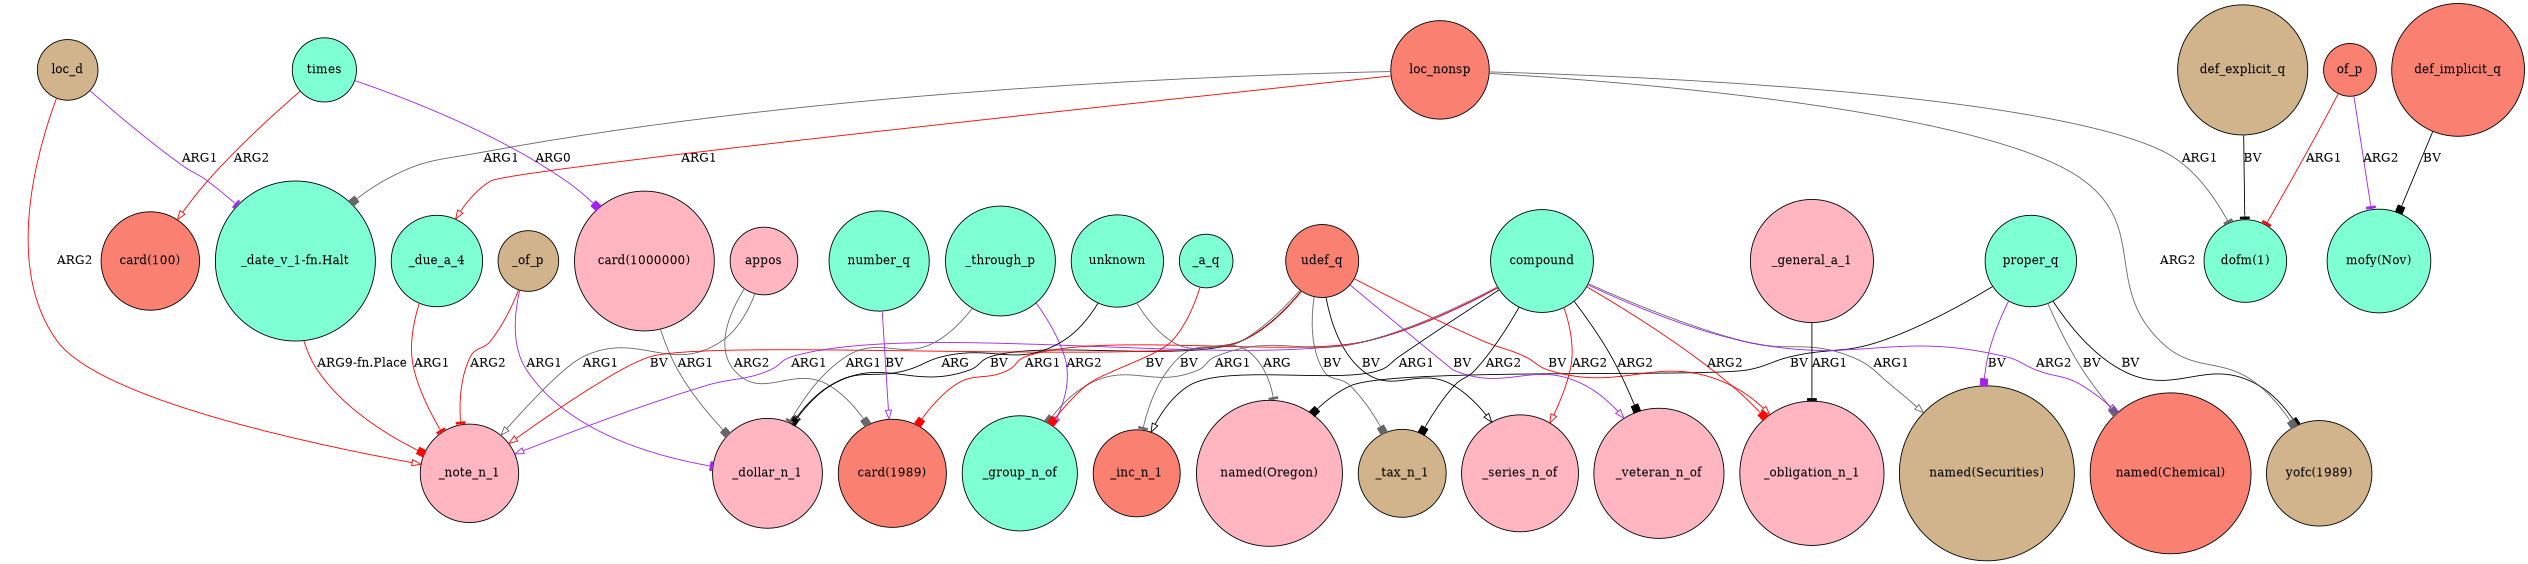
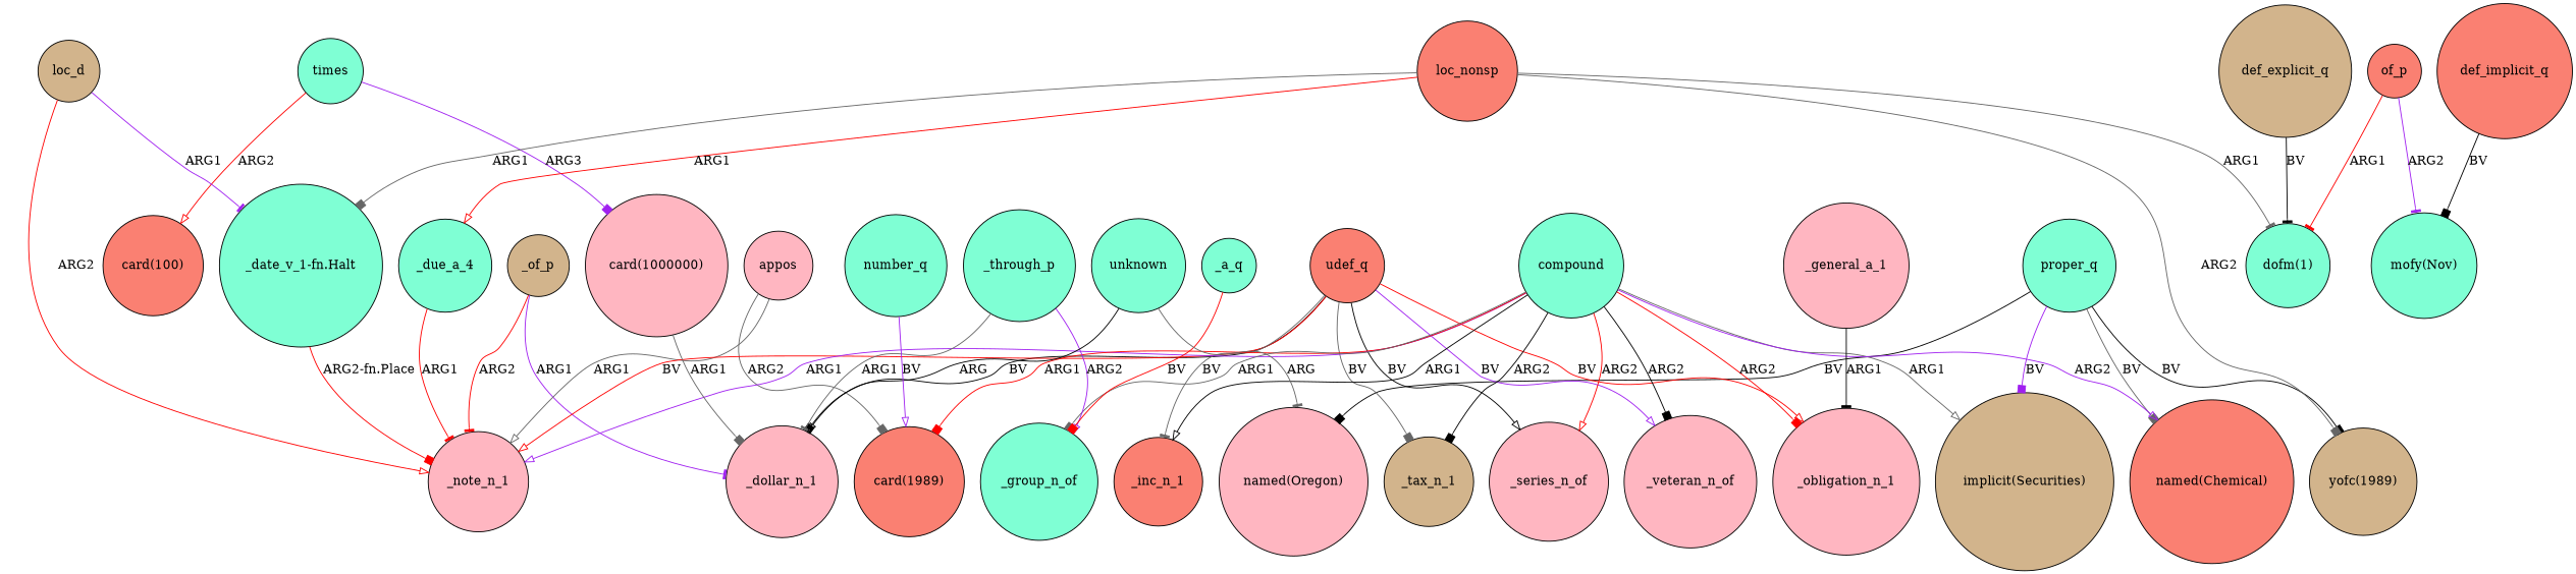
  digraph {
    node [fillcolor=aquamarine shape=circle style=filled]
    edge [arrowhead=box color=red]
    _of_p [fillcolor=tan]
    _dollar_n_1 [fillcolor=lightpink]
    _note_n_1 [fillcolor=lightpink]
    appos [fillcolor=lightpink]
    "card(1989)" [fillcolor=salmon]
-   "named(Securities)" [fillcolor=tan]
+   "named(Securities)" [fillcolor=tan label="implicit(Securities)"]
    proper_q
    "named(Chemical)" [fillcolor=salmon]
    "yofc(1989)" [fillcolor=tan]
    "named(Oregon)" [fillcolor=lightpink]
    of_p [fillcolor=salmon]
    "mofy(Nov)"
    "dofm(1)"
    udef_q [fillcolor=salmon]
    _veteran_n_of [fillcolor=lightpink]
    _tax_n_1 [fillcolor=tan]
    _inc_n_1 [fillcolor=salmon]
    _series_n_of [fillcolor=lightpink]
    _obligation_n_1 [fillcolor=lightpink]
    compound
    _group_n_of
    "card(1000000)" [fillcolor=lightpink]
    times
    "card(100)" [fillcolor=salmon]
    _through_p
    "_date_v_1-fn.Halt"
    _a_q
    loc_nonsp [fillcolor=salmon]
    n29 [label=_due_a_4]
    unknown
    n31 [fillcolor=tan label=loc_d]
    def_explicit_q [fillcolor=tan]
    _general_a_1 [fillcolor=lightpink]
    def_implicit_q [fillcolor=salmon]
    number_q
    _of_p -> _dollar_n_1 [arrowhead=tee color=purple label=ARG1]
    _of_p -> _note_n_1 [arrowhead=tee label=ARG2]
    appos -> _note_n_1 [arrowhead=onormal color=gray40 label=ARG1]
    appos -> "card(1989)" [color=gray40 label=ARG2]
    proper_q -> "named(Securities)" [color=purple label=BV]
    proper_q -> "named(Chemical)" [color=gray40 label=BV]
    proper_q -> "yofc(1989)" [color=black label=BV]
    proper_q -> "named(Oregon)" [color=black label=BV]
    of_p -> "mofy(Nov)" [arrowhead=tee color=purple label=ARG2]
    of_p -> "dofm(1)" [arrowhead=tee label=ARG1]
    udef_q -> _dollar_n_1 [color=black label=BV]
    udef_q -> _note_n_1 [arrowhead=onormal label=BV]
    udef_q -> _veteran_n_of [arrowhead=onormal color=purple label=BV]
    udef_q -> _tax_n_1 [color=gray40 label=BV]
    udef_q -> _inc_n_1 [arrowhead=tee color=gray40 label=BV]
    udef_q -> _series_n_of [arrowhead=onormal color=black label=BV]
    udef_q -> _obligation_n_1 [arrowhead=onormal label=BV]
    compound -> _note_n_1 [arrowhead=onormal color=purple label=ARG1]
    compound -> "card(1989)" [label=ARG1]
    compound -> "named(Securities)" [arrowhead=onormal color=gray40 label=ARG1]
    compound -> "named(Chemical)" [arrowhead=onormal color=purple label=ARG2]
    compound -> _veteran_n_of [color=black label=ARG2]
    compound -> _tax_n_1 [color=black label=ARG2]
    compound -> _inc_n_1 [arrowhead=onormal color=black label=ARG1]
    compound -> _series_n_of [arrowhead=onormal label=ARG2]
    compound -> _obligation_n_1 [label=ARG2]
    compound -> _group_n_of [color=gray40 label=ARG1]
    "card(1000000)" -> _dollar_n_1 [color=gray40 label=ARG1]
-   times -> "card(1000000)" [color=purple label=ARG0]
+   times -> "card(1000000)" [color=purple label=ARG3]
    times -> "card(100)" [arrowhead=onormal label=ARG2]
    _through_p -> _dollar_n_1 [arrowhead=tee color=gray40 label=ARG1]
    _through_p -> _group_n_of [arrowhead=onormal color=purple label=ARG2]
-   "_date_v_1-fn.Halt" -> _note_n_1 [label="ARG9-fn.Place"]
+   "_date_v_1-fn.Halt" -> _note_n_1 [label="ARG2-fn.Place"]
    _a_q -> _group_n_of [label=BV]
    loc_nonsp -> "yofc(1989)" [color=gray40 label=ARG2]
    loc_nonsp -> "dofm(1)" [arrowhead=tee color=gray40 label=ARG1]
    loc_nonsp -> "_date_v_1-fn.Halt" [color=gray40 label=ARG1]
    loc_nonsp -> n29 [arrowhead=onormal label=ARG1]
    n29 -> _note_n_1 [arrowhead=tee label=ARG1]
    unknown -> _dollar_n_1 [arrowhead=onormal color=black label=ARG]
    unknown -> "named(Oregon)" [arrowhead=tee color=gray40 label=ARG]
    n31 -> _note_n_1 [arrowhead=onormal label=ARG2]
    n31 -> "_date_v_1-fn.Halt" [arrowhead=tee color=purple label=ARG1]
    def_explicit_q -> "dofm(1)" [arrowhead=tee color=black label=BV]
    _general_a_1 -> _obligation_n_1 [arrowhead=tee color=black label=ARG1]
    def_implicit_q -> "mofy(Nov)" [color=black label=BV]
    number_q -> "card(1989)" [arrowhead=onormal color=purple label=BV]
  }
